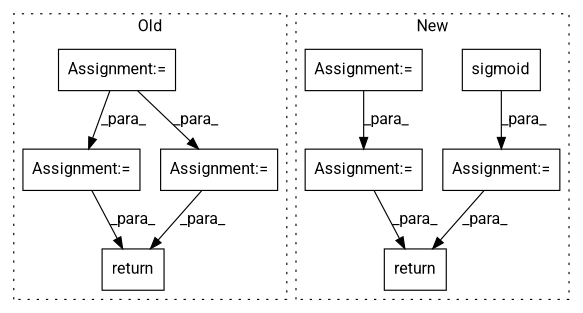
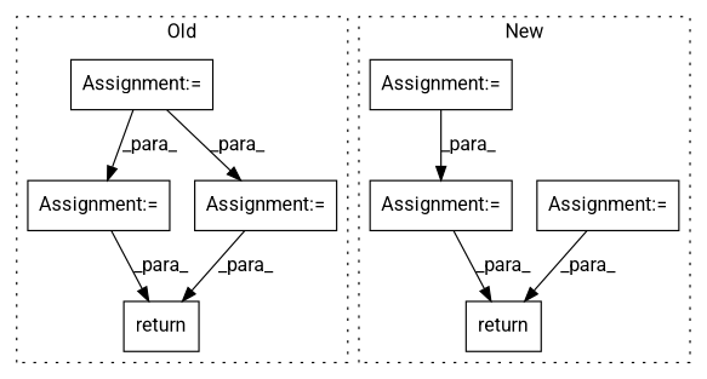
  digraph {
    fontname=Roboto
    node [a=7 l=1 shape=box fontname=Roboto]
    edge [fontname=Roboto]
    n1 [a=41 l=14 label=return s=25929]
    n2 [label="Assignment:=" s=25452]
    n3 [label="Assignment:=" s=25103]
    n4 [label="Assignment:=" s=25534]
-   n5 [a=32 l="8,1" label=sigmoid s="25579,25608"]
    n6 [a=41 l=14 label=return s=25767]
    n7 [label="Assignment:=" s=25485]
    n8 [label="Assignment:=" s=25405]
    n9 [label="Assignment:=" s=25636]
    subgraph cluster_1 {
      label=Old
      style=dotted
      n1
      n2
      n3
      n4
    }
    subgraph cluster_2 {
      label=New
      style=dotted
-     n5
      n6
      n7
      n8
      n9
    }
    n2 -> n1 [label=_para_]
    n3 -> n2 [label=_para_]
    n3 -> n4 [label=_para_]
    n4 -> n1 [label=_para_]
-   n5 -> n7 [label=_para_]
    n7 -> n6 [label=_para_]
    n8 -> n9 [label=_para_]
    n9 -> n6 [label=_para_]
  }
